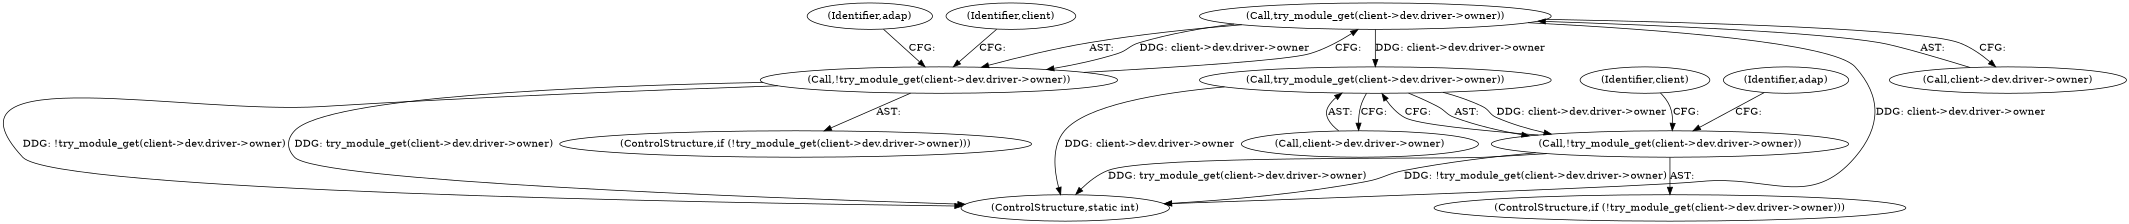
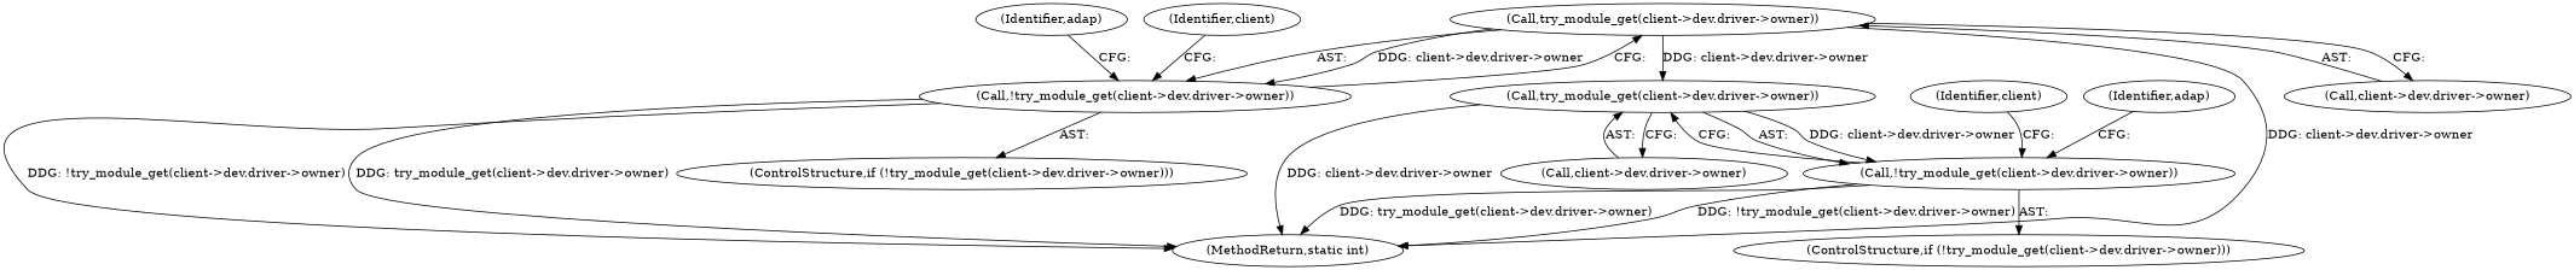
  digraph {
    n1 [label="(Call,try_module_get(client->dev.driver->owner))"]
    n2 [label="(Call,!try_module_get(client->dev.driver->owner))"]
    n3 [label="(Call,try_module_get(client->dev.driver->owner))"]
    n4 [label="(Call,client->dev.driver->owner)"]
-   n5 [label="(ControlStructure,static int)"]
+   n5 [label="(MethodReturn,static int)"]
    n6 [label="(ControlStructure,if (!try_module_get(client->dev.driver->owner)))"]
    n7 [label="(Call,!try_module_get(client->dev.driver->owner))"]
    n8 [label="(Call,client->dev.driver->owner)"]
    n9 [label="(ControlStructure,if (!try_module_get(client->dev.driver->owner)))"]
    n10 [label="(Identifier,client)"]
    n11 [label="(Identifier,adap)"]
    n12 [label="(Identifier,adap)"]
    n13 [label="(Identifier,client)"]
    n1 -> n2 [label="AST: "]
    n1 -> n2 [label="DDG: client->dev.driver->owner"]
    n1 -> n3 [label="DDG: client->dev.driver->owner"]
    n1 -> n4 [label="CFG: "]
    n1 -> n5 [label="DDG: client->dev.driver->owner"]
    n2 -> n1 [label="CFG: "]
    n2 -> n5 [label="DDG: try_module_get(client->dev.driver->owner)"]
    n2 -> n5 [label="DDG: !try_module_get(client->dev.driver->owner)"]
    n2 -> n6 [label="AST: "]
    n3 -> n5 [label="DDG: client->dev.driver->owner"]
    n3 -> n7 [label="AST: "]
    n3 -> n7 [label="DDG: client->dev.driver->owner"]
    n3 -> n8 [label="CFG: "]
    n4 -> n1 [label="AST: "]
    n7 -> n3 [label="CFG: "]
    n7 -> n5 [label="DDG: try_module_get(client->dev.driver->owner)"]
    n7 -> n5 [label="DDG: !try_module_get(client->dev.driver->owner)"]
    n7 -> n9 [label="AST: "]
    n8 -> n3 [label="AST: "]
    n10 -> n7 [label="CFG: "]
    n11 -> n7 [label="CFG: "]
    n12 -> n2 [label="CFG: "]
    n13 -> n2 [label="CFG: "]
  }
